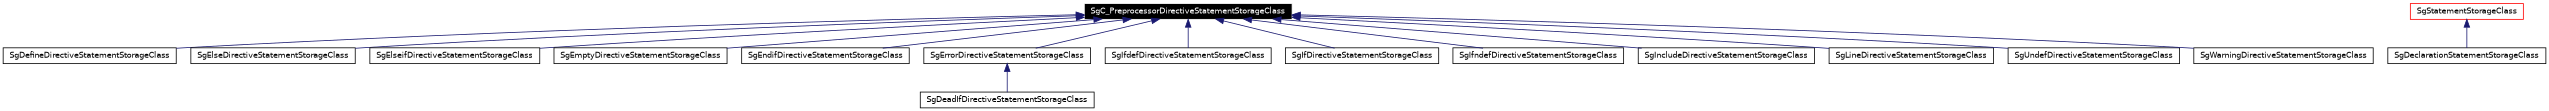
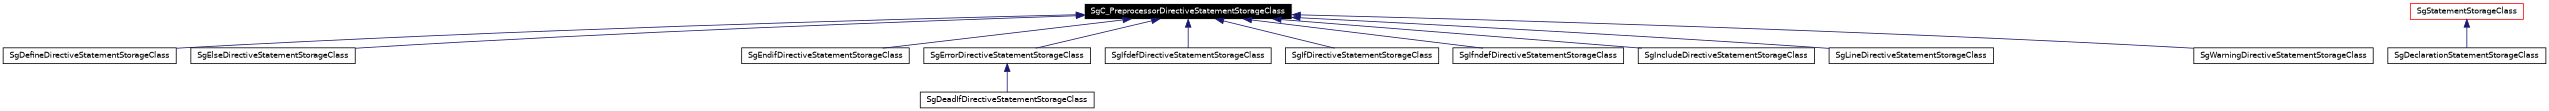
  digraph {
    node [color=black fontname=Helvetica fontsize=10 shape=record]
    edge [color=midnightblue dir=back fontname=Helvetica fontsize=10 labelfontname=Helvetica labelfontsize=10 style=solid]
    n1 [color=white fillcolor=black fontcolor=white height=0.2 label=SgC_PreprocessorDirectiveStatementStorageClass style=filled width=0.4]
    n2 [height=0.2 label=SgDefineDirectiveStatementStorageClass width=0.4]
    n3 [height=0.2 label=SgElseDirectiveStatementStorageClass width=0.4]
-   n4 [height=0.2 label=SgElseifDirectiveStatementStorageClass width=0.4]
-   n5 [height=0.2 label=SgEmptyDirectiveStatementStorageClass width=0.4]
    n6 [height=0.2 label=SgEndifDirectiveStatementStorageClass width=0.4]
    n7 [height=0.2 label=SgErrorDirectiveStatementStorageClass width=0.4]
    n8 [height=0.2 label=SgIfdefDirectiveStatementStorageClass width=0.4]
    n9 [height=0.2 label=SgIfDirectiveStatementStorageClass width=0.4]
    n10 [height=0.2 label=SgIfndefDirectiveStatementStorageClass width=0.4]
    n11 [height=0.2 label=SgIncludeDirectiveStatementStorageClass width=0.4]
    n12 [height=0.2 label=SgLineDirectiveStatementStorageClass width=0.4]
-   n13 [height=0.2 label=SgUndefDirectiveStatementStorageClass width=0.4]
    n14 [height=0.2 label=SgWarningDirectiveStatementStorageClass width=0.4]
    n15 [height=0.2 label=SgDeadIfDirectiveStatementStorageClass width=0.4]
    n16 [height=0.2 label=SgDeclarationStatementStorageClass width=0.4]
    n17 [color=red height=0.2 label=SgStatementStorageClass width=0.4]
    n1 -> n2
    n1 -> n3
-   n1 -> n4
-   n1 -> n5
    n1 -> n6
    n1 -> n7
    n1 -> n8
    n1 -> n9
    n1 -> n10
    n1 -> n11
    n1 -> n12
-   n1 -> n13
    n1 -> n14
    n7 -> n15
    n17 -> n16
  }
